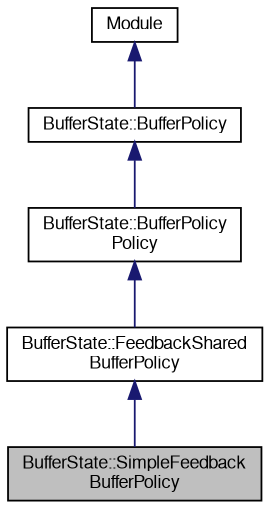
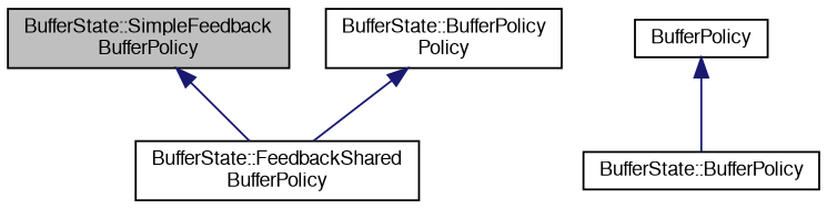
  digraph {
    node [color=black fontname=FreeSans fontsize=10 shape=record]
    edge [color=midnightblue dir=back fontname=FreeSans fontsize=10 labelfontname=FreeSans labelfontsize=10 style=solid]
    n1 [fillcolor=grey75 fontcolor=black height=0.2 label="BufferState::SimpleFeedback\lBufferPolicy" style=filled width=0.4]
    n2 [height=0.2 label="BufferState::FeedbackShared\lBufferPolicy" width=0.4]
    n3 [height=0.2 label="BufferState::BufferPolicy\lPolicy" width=0.4]
    n4 [height=0.2 label="BufferState::BufferPolicy" width=0.4]
-   n5 [height=0.2 label=Module width=0.4]
-   n2 -> n1
+   n5 [height=0.2 label=BufferPolicy width=0.4]
+   n1 -> n2
    n3 -> n2
-   n4 -> n3
    n5 -> n4
  }
